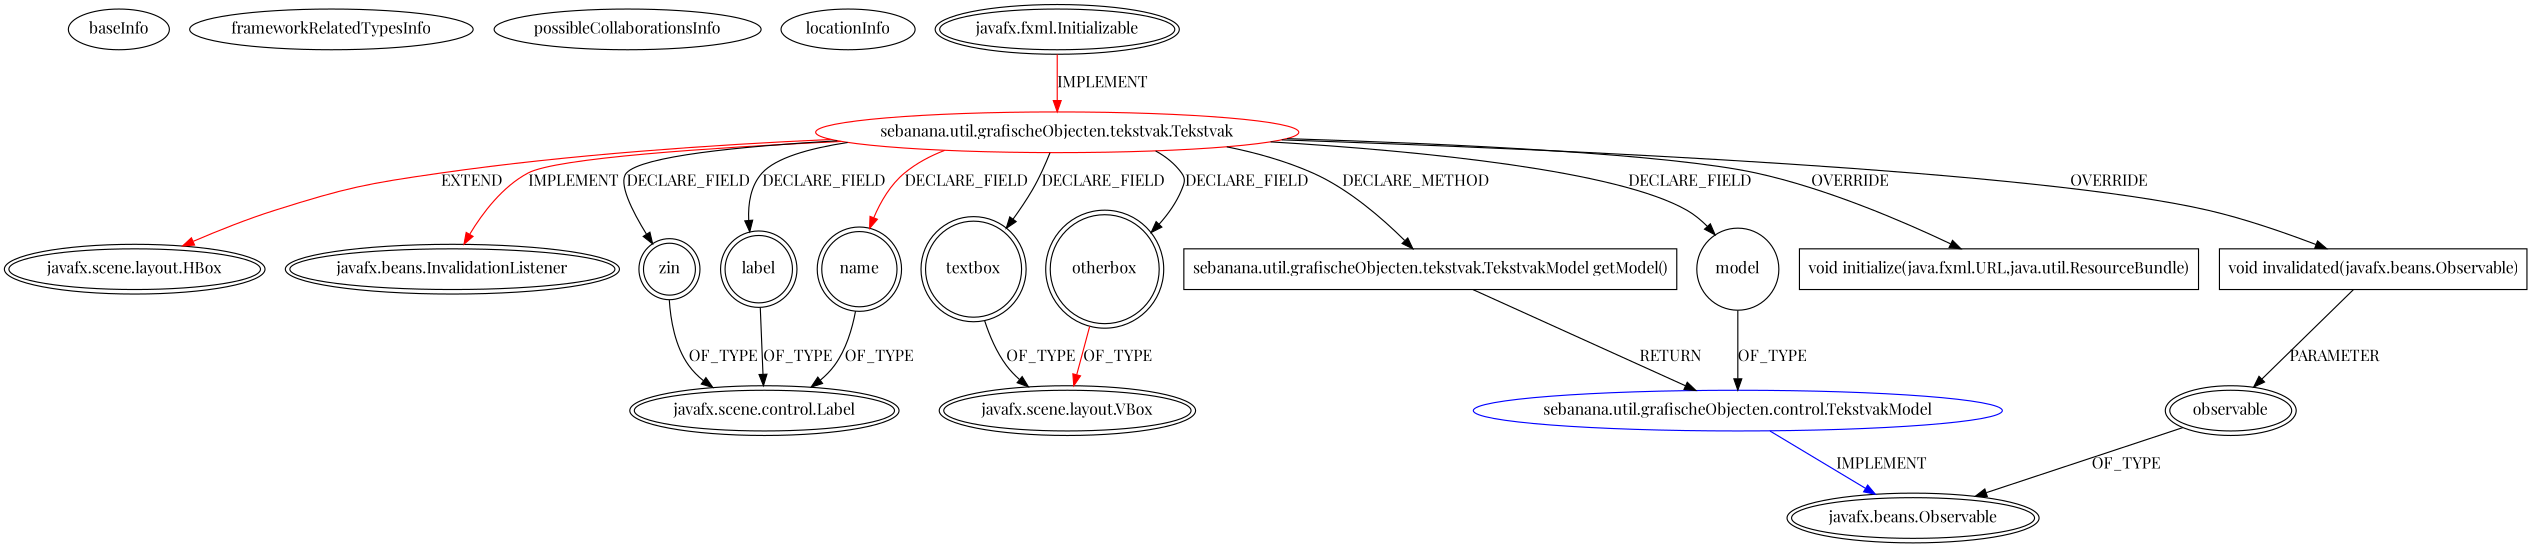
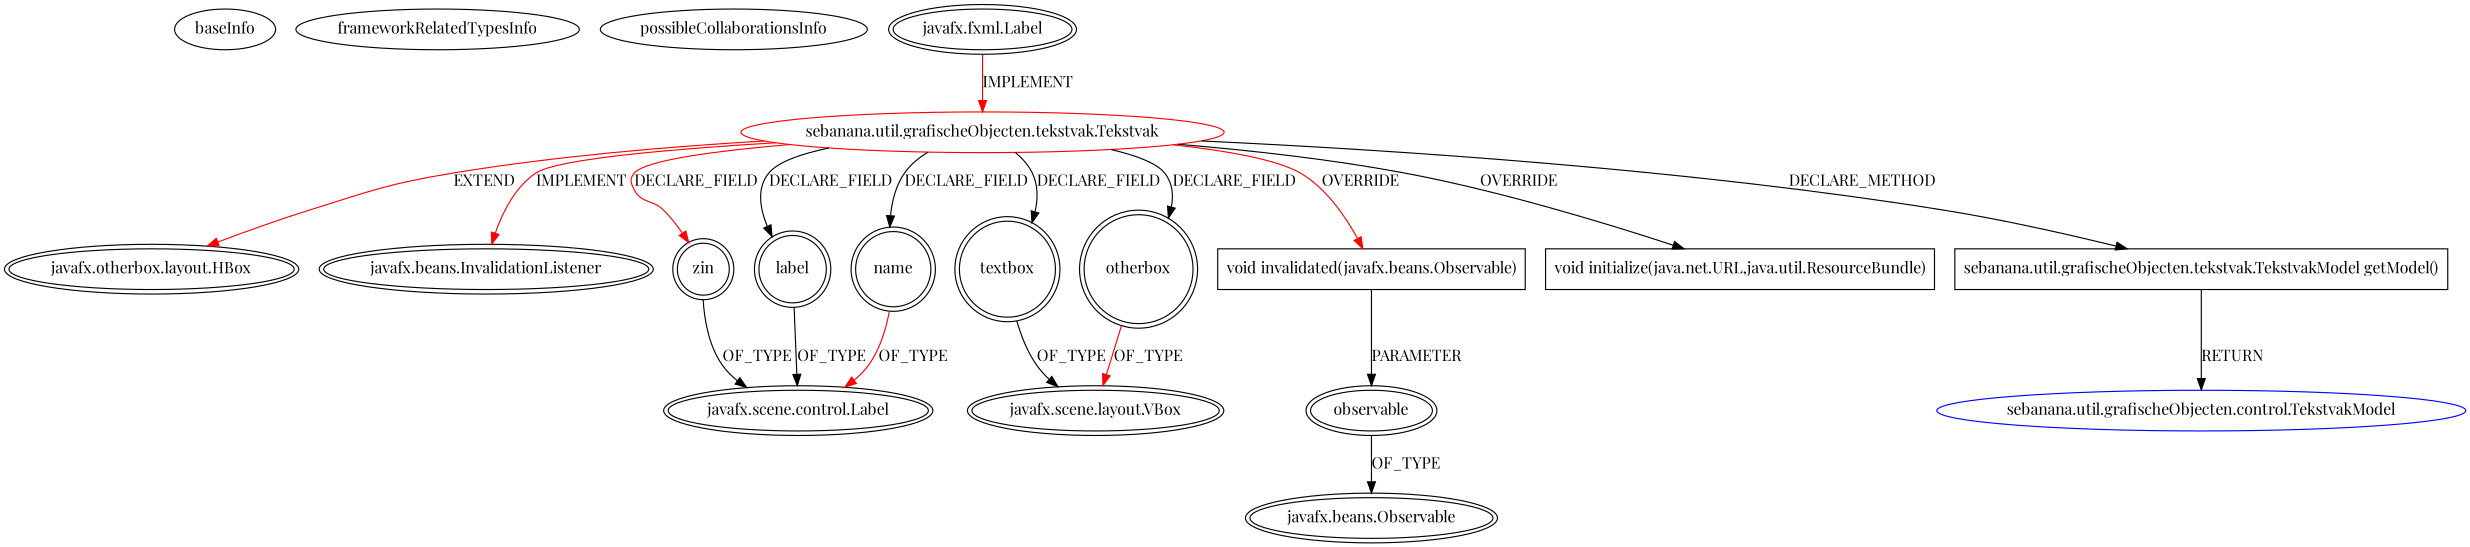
  digraph {
    fontname="Playfair Display"
    node [fontname="Playfair Display" isFrameworkType=true vertexType=FIELD_DECLARATION peripheries=2]
    edge [fontname="Playfair Display"]
    baseInfo [category=extension_graph graphId=4128 isAnonymous=false possibleRelation=true isFrameworkType="" vertexType="" peripheries=""]
    frameworkRelatedTypesInfo [0="javafx.scene.layout.HBox" 1="javafx.fxml.Initializable" 2="javafx.beans.InvalidationListener" isFrameworkType="" vertexType="" peripheries=""]
    possibleCollaborationsInfo [0="4128~CLIENT_METHOD_DECLARATION-RETURN_TYPE-FIELD_DECLARATION-~javafx.scene.layout.HBox javafx.fxml.Initializable javafx.beans.InvalidationListener ~javafx.beans.Observable ~false~false" isFrameworkType="" vertexType="" peripheries=""]
-   locationInfo [contextSignature=Tekstvak filePath="/sebbafer-Sebanana/Sebanana-master/src/sebanana/util/grafischeObjecten/tekstvak/Tekstvak.java" graphId=4128 projectName="sebbafer-Sebanana" isFrameworkType="" vertexType="" peripheries=""]
    n5 [color=red isFrameworkType=false label="sebanana.util.grafischeObjecten.tekstvak.Tekstvak" vertexType=ROOT_CLIENT_CLASS_DECLARATION peripheries=""]
-   n6 [label="javafx.scene.layout.HBox" vertexType=FRAMEWORK_CLASS_TYPE]
+   n6 [label="javafx.otherbox.layout.HBox" vertexType=FRAMEWORK_CLASS_TYPE]
    n7 [label="javafx.beans.InvalidationListener" vertexType=FRAMEWORK_INTERFACE_TYPE]
    n8 [label=label shape=circle]
-   n9 [isFrameworkType=false label=model shape=circle peripheries=""]
    n10 [label=name shape=circle]
    n11 [label=otherbox shape=circle]
    n12 [label=textbox shape=circle]
    n13 [label=zin shape=circle]
    n14 [isFrameworkType=false label="void invalidated(javafx.beans.Observable)" shape=box vertexType=OVERRIDING_METHOD_DECLARATION peripheries=""]
-   n15 [isFrameworkType=false label="void initialize(java.fxml.URL,java.util.ResourceBundle)" shape=box vertexType=OVERRIDING_METHOD_DECLARATION peripheries=""]
+   n15 [isFrameworkType=false label="void initialize(java.net.URL,java.util.ResourceBundle)" shape=box vertexType=OVERRIDING_METHOD_DECLARATION peripheries=""]
    n16 [isFrameworkType=false label="sebanana.util.grafischeObjecten.tekstvak.TekstvakModel getModel()" shape=box vertexType=CLIENT_METHOD_DECLARATION peripheries=""]
-   n17 [label="javafx.fxml.Initializable" vertexType=FRAMEWORK_INTERFACE_TYPE]
+   n17 [label="javafx.fxml.Label" vertexType=FRAMEWORK_INTERFACE_TYPE]
    n18 [label="javafx.scene.control.Label" vertexType=FRAMEWORK_CLASS_TYPE]
    n19 [color=blue isFrameworkType=false label="sebanana.util.grafischeObjecten.control.TekstvakModel" vertexType=REFERENCE_CLIENT_CLASS_DECLARATION peripheries=""]
    n20 [label="javafx.scene.layout.VBox" vertexType=FRAMEWORK_CLASS_TYPE]
    n21 [label=observable vertexType=PARAMETER_DECLARATION]
    n22 [label="javafx.beans.Observable" vertexType=FRAMEWORK_INTERFACE_TYPE]
    n5 -> n6 [color=red label=EXTEND]
    n5 -> n7 [color=red label=IMPLEMENT]
    n5 -> n8 [label=DECLARE_FIELD]
-   n5 -> n9 [label=DECLARE_FIELD]
-   n5 -> n10 [label=DECLARE_FIELD color=red]
+   n5 -> n10 [label=DECLARE_FIELD]
    n5 -> n11 [label=DECLARE_FIELD]
    n5 -> n12 [label=DECLARE_FIELD]
-   n5 -> n13 [label=DECLARE_FIELD]
-   n5 -> n14 [label=OVERRIDE]
+   n5 -> n13 [label=DECLARE_FIELD color=red]
+   n5 -> n14 [label=OVERRIDE color=red]
    n5 -> n15 [label=OVERRIDE]
    n5 -> n16 [label=DECLARE_METHOD]
    n8 -> n18 [label=OF_TYPE]
-   n9 -> n19 [label=OF_TYPE]
-   n10 -> n18 [label=OF_TYPE]
+   n10 -> n18 [label=OF_TYPE color=red]
    n11 -> n20 [color=red label=OF_TYPE]
    n12 -> n20 [label=OF_TYPE]
    n13 -> n18 [label=OF_TYPE]
    n14 -> n21 [label=PARAMETER]
    n16 -> n19 [label=RETURN]
    n17 -> n5 [color=red label=IMPLEMENT]
-   n19 -> n22 [color=blue label=IMPLEMENT]
    n21 -> n22 [label=OF_TYPE]
  }
